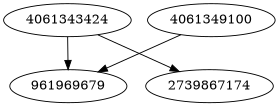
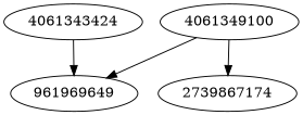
  strict digraph {
    4061343424
-   961969679
+   961969679 [label=961969649]
    4061349100
    2739867174
    4061343424 -> 961969679
    4061349100 -> 961969679
-   4061343424 -> 2739867174
+   4061349100 -> 2739867174
  }
